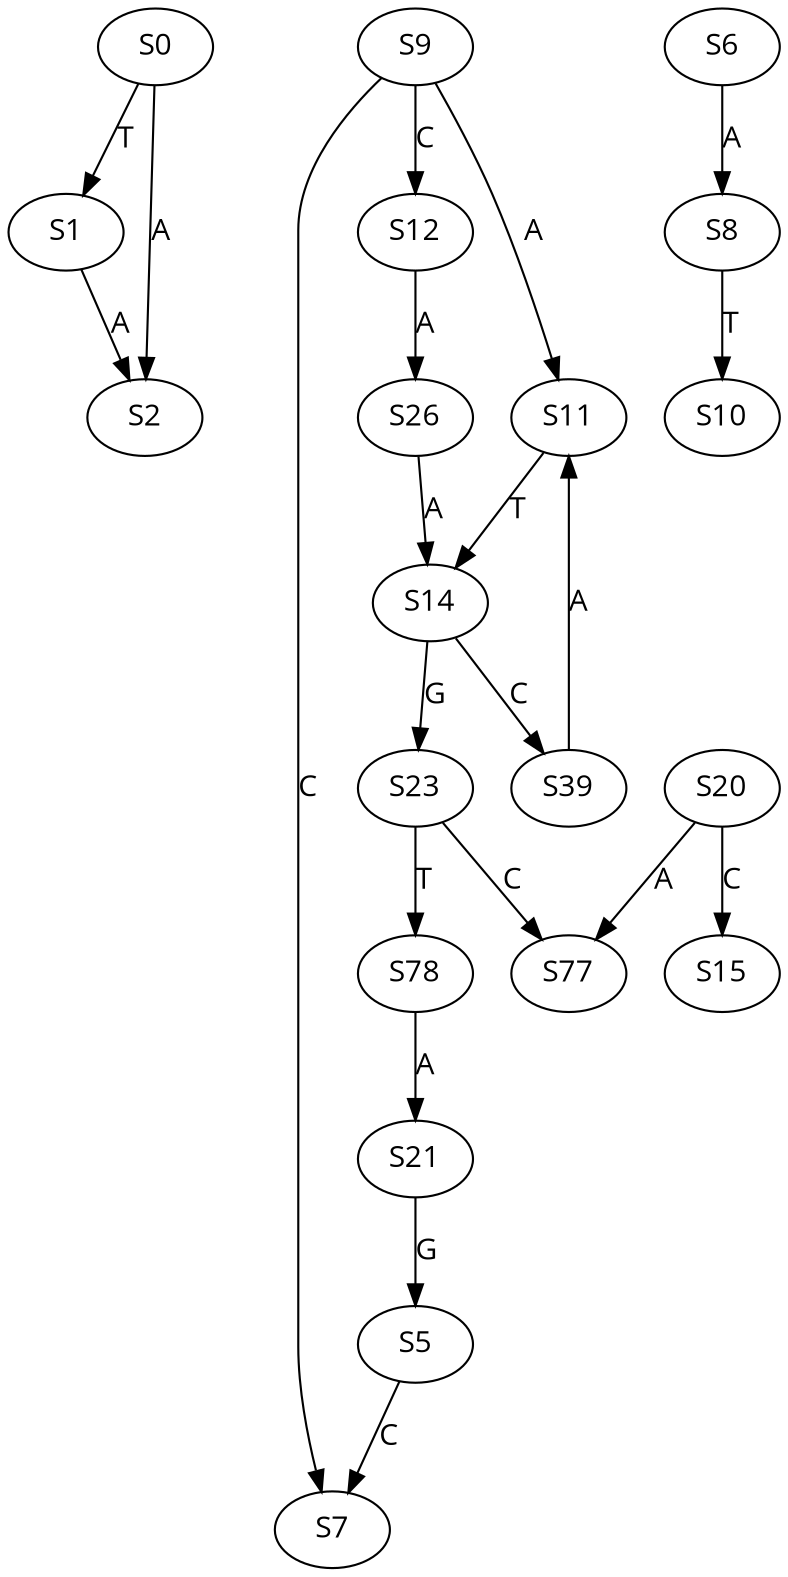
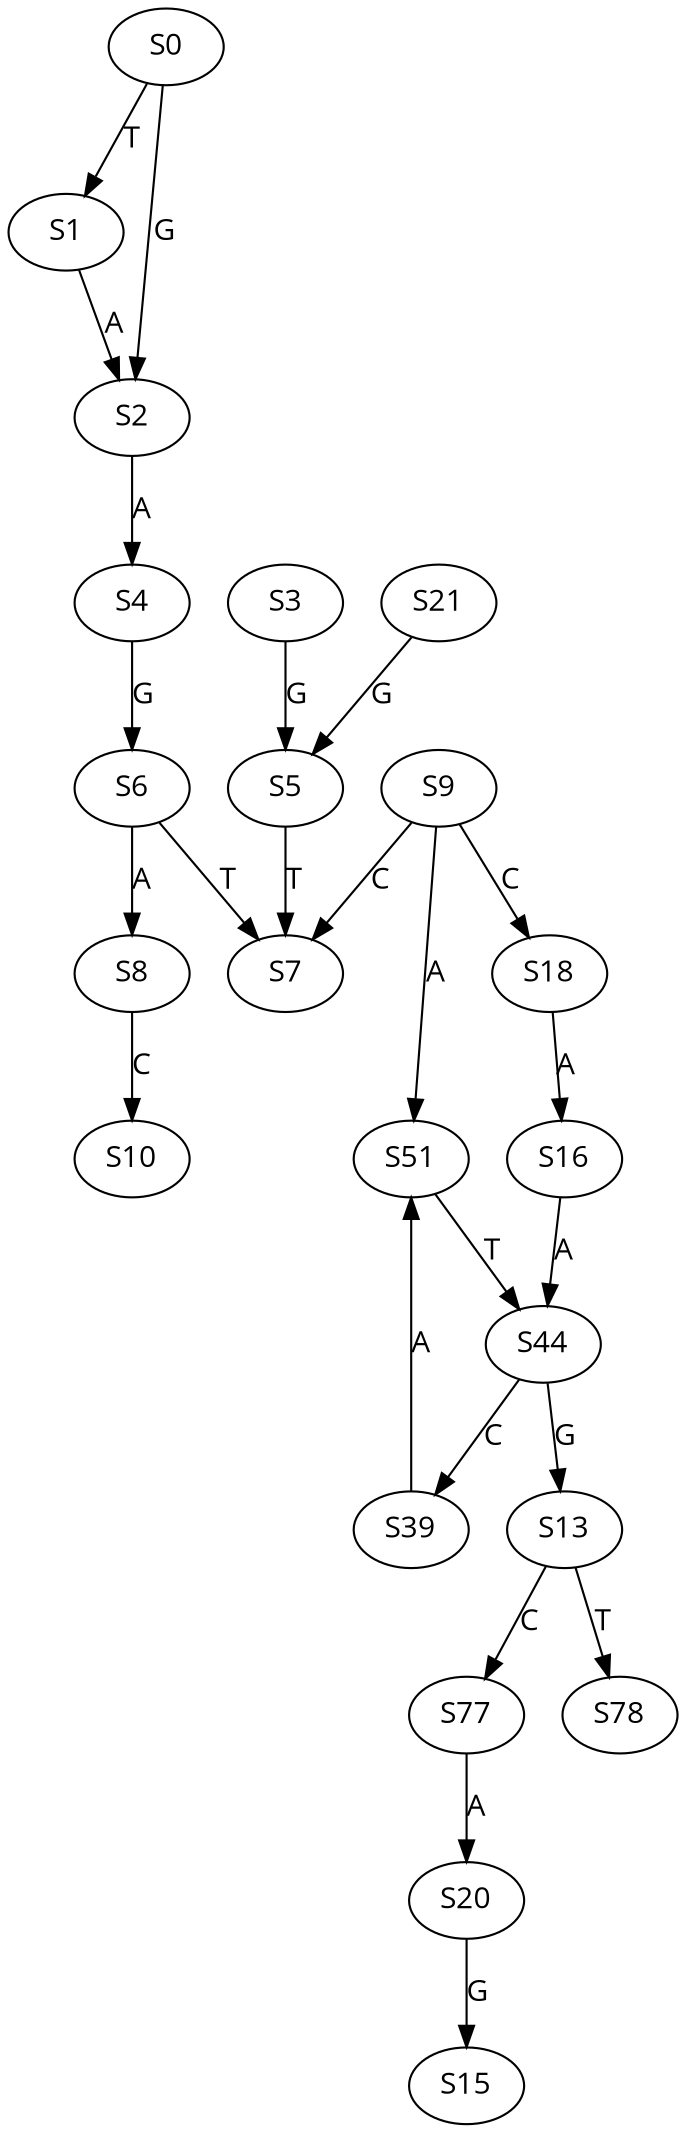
  strict digraph {
    fontname="Open Sans"
    node [fontname="Open Sans"]
    edge [fontname="Open Sans"]
    S0
    S1
    S2
+   S4
+   S3
    S5
    S6
    S7
    S8
    S10
    S9
-   S11
-   S12
-   S14
-   S16 [label=S26]
+   S11 [label=S51]
+   S12 [label=S18]
+   S14 [label=S44]
+   S16
    n16 [label=S77]
-   S13 [label=S23]
+   S13
    n18 [label=S78]
    n19 [label=S39]
    S20
    S21
    S15
    S0 -> S1 [label=T]
-   S0 -> S2 [label=A]
+   S0 -> S2 [label=G]
    S1 -> S2 [label=A]
-   S5 -> S7 [label=C]
+   S2 -> S4 [label=A]
+   S4 -> S6 [label=G]
+   S3 -> S5 [label=G]
+   S5 -> S7 [label=T]
+   S6 -> S7 [label=T]
    S6 -> S8 [label=A]
-   S8 -> S10 [label=T]
+   S8 -> S10 [label=C]
    S9 -> S7 [label=C]
    S9 -> S11 [label=A]
    S9 -> S12 [label=C]
    S11 -> S14 [label=T]
    S12 -> S16 [label=A]
    S14 -> S13 [label=G]
    S14 -> n19 [label=C]
    S16 -> S14 [label=A]
-   S20 -> n16 [label=A]
+   n16 -> S20 [label=A]
    S13 -> n16 [label=C]
    S13 -> n18 [label=T]
-   n18 -> S21 [label=A]
    n19 -> S11 [label=A]
-   S20 -> S15 [label=C]
+   S20 -> S15 [label=G]
    S21 -> S5 [label=G]
  }
